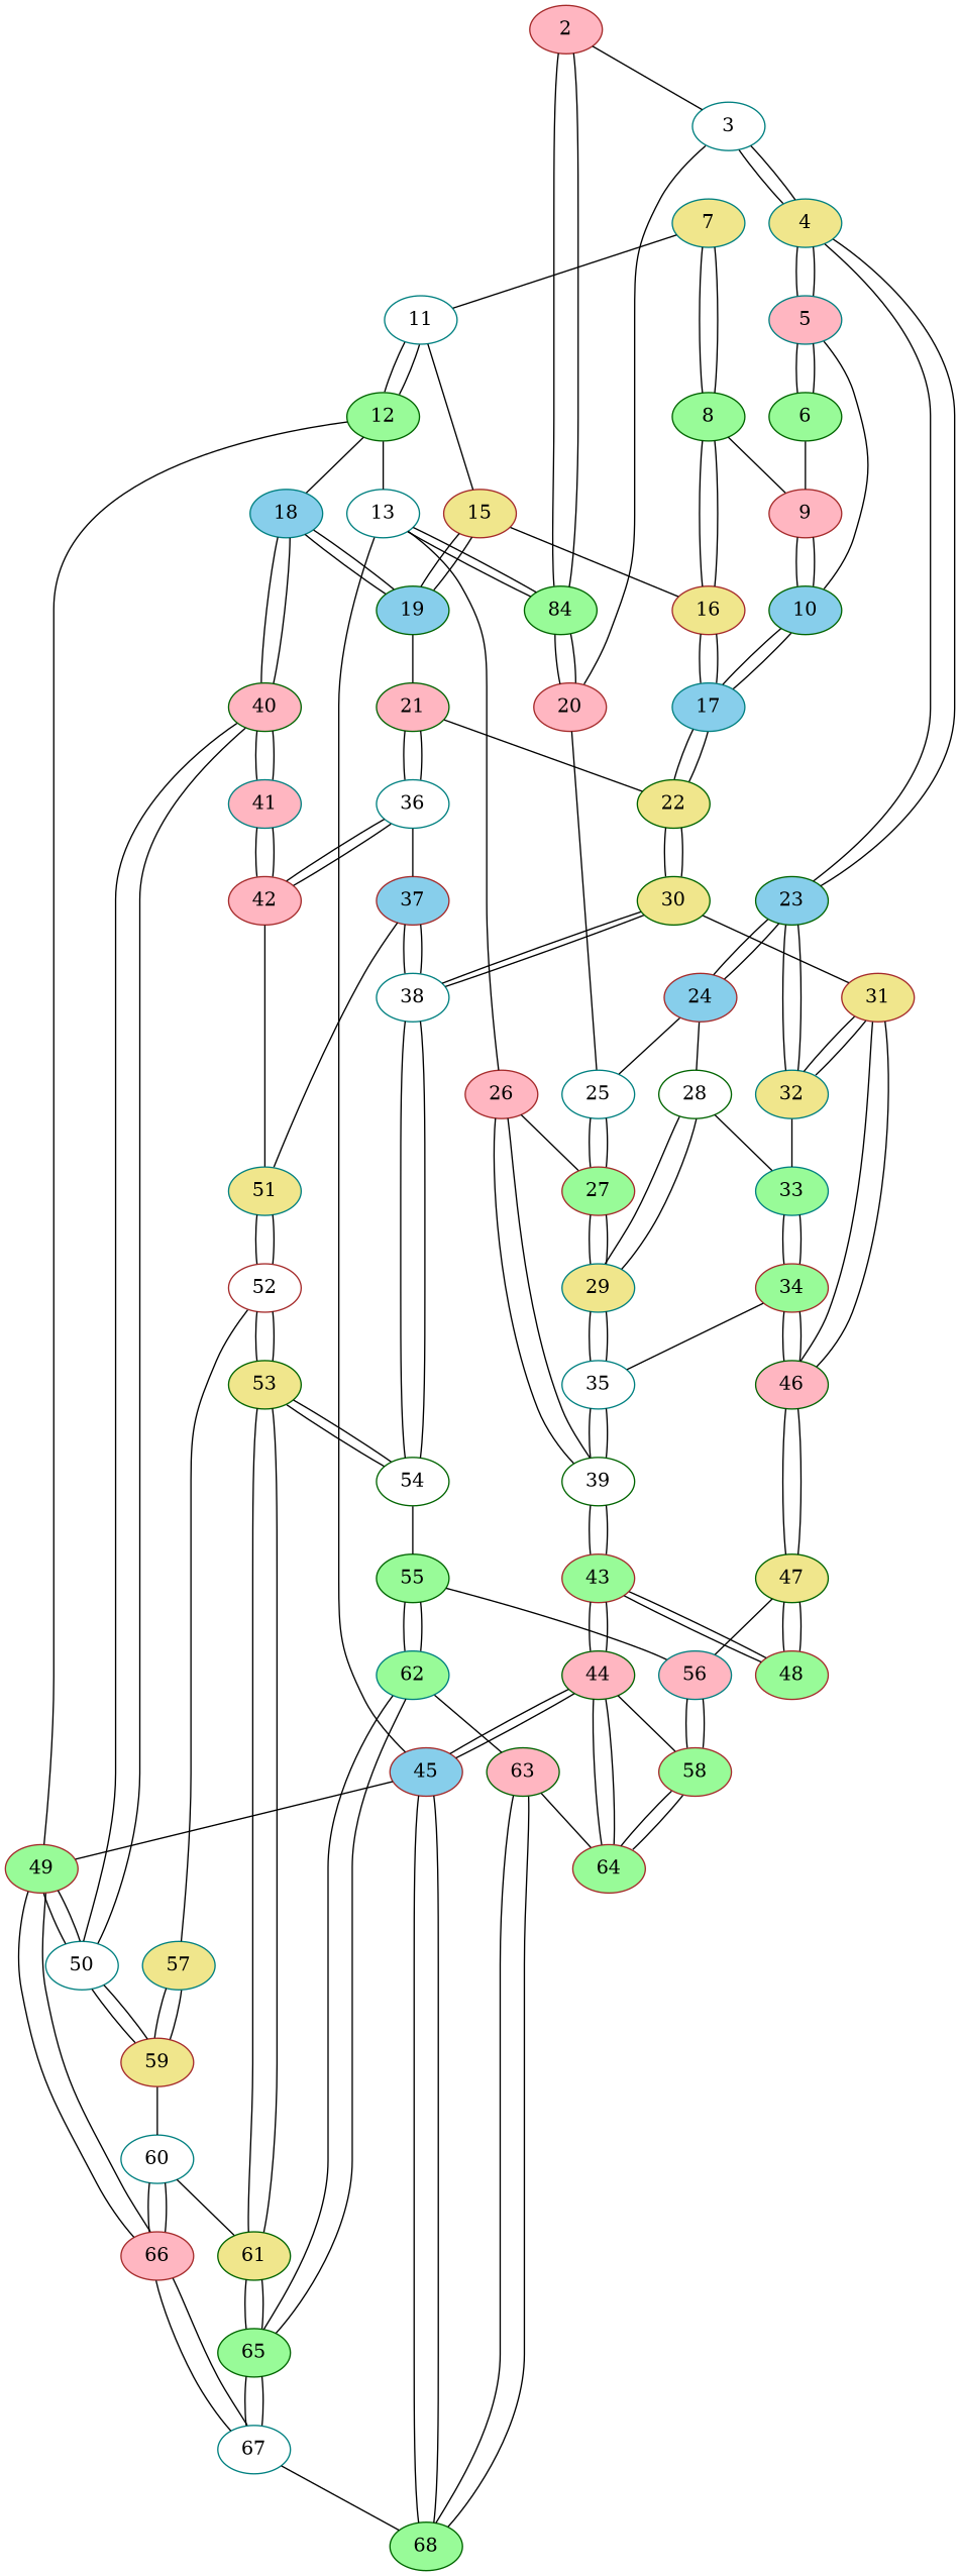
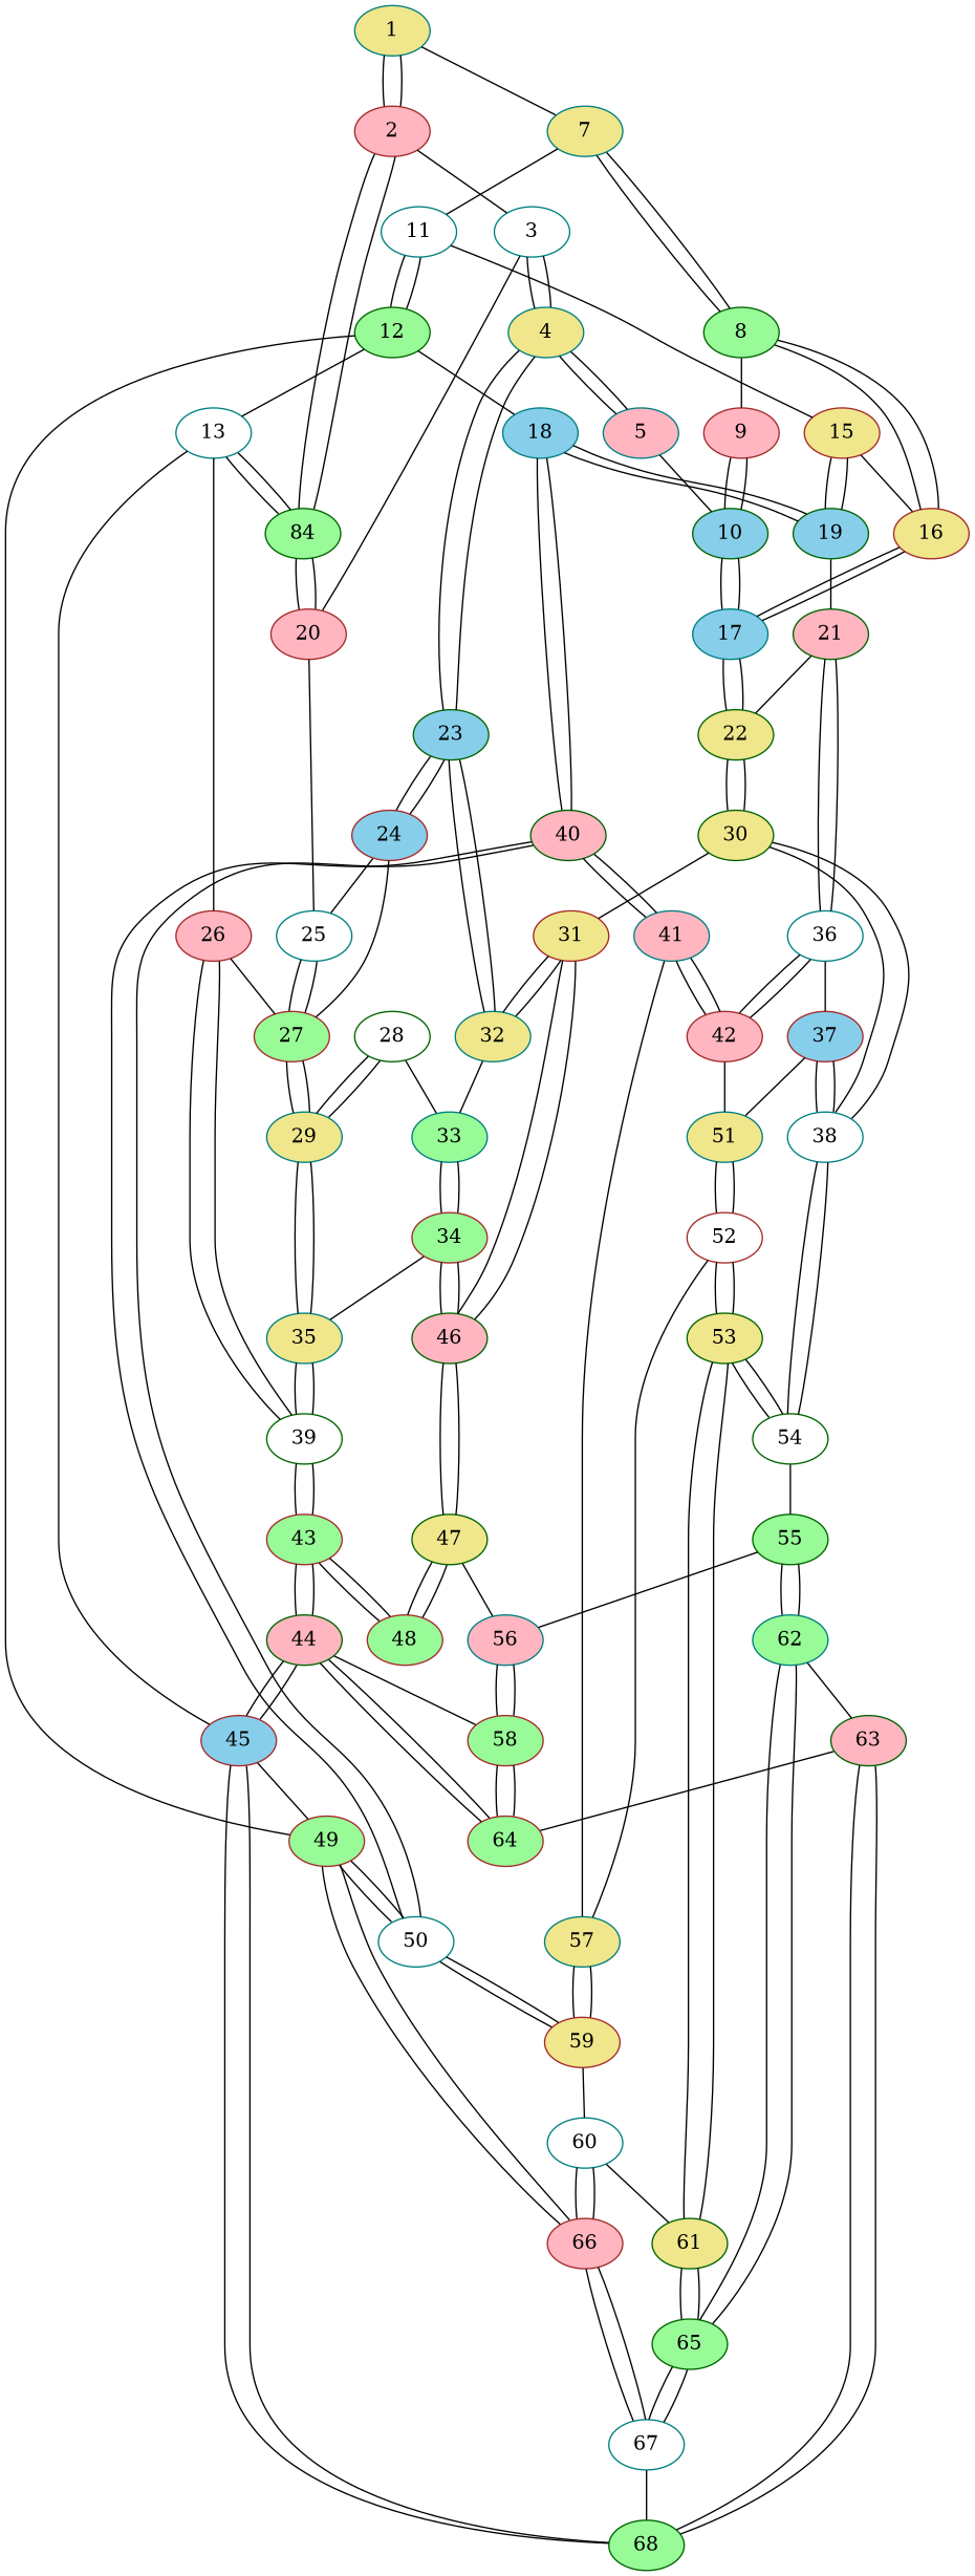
  graph {
    node [color=teal fillcolor=khaki style=filled]
    2 [color=brown fillcolor=lightpink]
+   1
    7
    3 [fillcolor=white]
    n5 [color=darkgreen fillcolor=palegreen label=84]
    8 [color=darkgreen fillcolor=palegreen]
    11 [fillcolor=white]
    4
    20 [color=brown fillcolor=lightpink]
    5 [fillcolor=lightpink]
    23 [color=darkgreen fillcolor=skyblue]
    25 [fillcolor=white]
-   6 [color=darkgreen fillcolor=palegreen]
    10 [color=darkgreen fillcolor=skyblue]
    24 [color=brown fillcolor=skyblue]
    32
    9 [color=brown fillcolor=lightpink]
    17 [fillcolor=skyblue]
    16 [color=brown]
    12 [color=darkgreen fillcolor=palegreen]
    15 [color=brown]
    22 [color=darkgreen]
    13 [fillcolor=white]
    18 [fillcolor=skyblue]
    49 [color=brown fillcolor=palegreen]
    19 [color=darkgreen fillcolor=skyblue]
    26 [color=brown fillcolor=lightpink]
    45 [color=brown fillcolor=skyblue]
    40 [color=darkgreen fillcolor=lightpink]
    50 [fillcolor=white]
    66 [color=brown fillcolor=lightpink]
    27 [color=brown fillcolor=palegreen]
    39 [color=darkgreen fillcolor=white]
    68 [color=darkgreen fillcolor=palegreen]
    21 [color=darkgreen fillcolor=lightpink]
    30 [color=darkgreen]
    41 [fillcolor=lightpink]
    36 [fillcolor=white]
    37 [color=brown fillcolor=skyblue]
    42 [color=brown fillcolor=lightpink]
    31 [color=brown]
    38 [fillcolor=white]
    28 [color=darkgreen fillcolor=white]
    33 [fillcolor=palegreen]
    29
    43 [color=brown fillcolor=palegreen]
-   35 [fillcolor=white]
+   35
    34 [color=brown fillcolor=palegreen]
    46 [color=darkgreen fillcolor=lightpink]
    54 [color=darkgreen fillcolor=white]
    47 [color=darkgreen]
    51
    52 [color=brown fillcolor=white]
    55 [color=darkgreen fillcolor=palegreen]
    44 [color=darkgreen fillcolor=lightpink]
    48 [color=brown fillcolor=palegreen]
    57
    59 [color=brown]
    64 [color=brown fillcolor=palegreen]
    58 [color=brown fillcolor=palegreen]
    56 [fillcolor=lightpink]
    67 [fillcolor=white]
    60 [fillcolor=white]
    53 [color=darkgreen]
    61 [color=darkgreen]
    65 [color=darkgreen fillcolor=palegreen]
    62 [fillcolor=palegreen]
    63 [color=darkgreen fillcolor=lightpink]
    2 -- 3
    2 -- n5
    2 -- n5
+   1 -- 2
+   1 -- 2
+   1 -- 7
    7 -- 8
    7 -- 8
    7 -- 11
    3 -- 4
    3 -- 4
    3 -- 20
    n5 -- 20
    n5 -- 20
    8 -- 9
    8 -- 16
    8 -- 16
    11 -- 12
    11 -- 12
    11 -- 15
    4 -- 5
    4 -- 5
    4 -- 23
    4 -- 23
    20 -- 25
-   5 -- 6
-   5 -- 6
    5 -- 10
    23 -- 24
    23 -- 24
    23 -- 32
    23 -- 32
    25 -- 27
    25 -- 27
-   6 -- 9
    10 -- 17
    10 -- 17
    24 -- 25
-   24 -- 28
+   24 -- 27
    32 -- 33
    9 -- 10
    9 -- 10
    17 -- 22
    17 -- 22
    16 -- 17
    16 -- 17
    12 -- 13
    12 -- 18
    12 -- 49
    15 -- 16
    15 -- 19
    15 -- 19
    22 -- 30
    22 -- 30
    13 -- n5
    13 -- n5
    13 -- 26
    13 -- 45
    18 -- 19
    18 -- 19
    18 -- 40
    18 -- 40
    49 -- 50
    49 -- 50
    49 -- 66
    49 -- 66
    19 -- 21
    26 -- 27
    26 -- 39
    26 -- 39
    45 -- 49
    45 -- 68
    45 -- 68
    40 -- 50
    40 -- 50
    40 -- 41
    40 -- 41
    50 -- 59
    50 -- 59
    66 -- 67
    66 -- 67
    27 -- 29
    27 -- 29
    39 -- 43
    39 -- 43
    21 -- 22
    21 -- 36
    21 -- 36
    30 -- 31
    30 -- 38
    30 -- 38
    41 -- 42
    41 -- 42
+   41 -- 57
    36 -- 37
    36 -- 42
    36 -- 42
    37 -- 38
    37 -- 38
    37 -- 51
    42 -- 51
    31 -- 32
    31 -- 32
    31 -- 46
    31 -- 46
    38 -- 54
    38 -- 54
    28 -- 33
    28 -- 29
    28 -- 29
    33 -- 34
    33 -- 34
    29 -- 35
    29 -- 35
    43 -- 44
    43 -- 44
    43 -- 48
    43 -- 48
    35 -- 39
    35 -- 39
    34 -- 35
    34 -- 46
    34 -- 46
    46 -- 47
    46 -- 47
    54 -- 55
    47 -- 48
    47 -- 48
    47 -- 56
    51 -- 52
    51 -- 52
    52 -- 57
    52 -- 53
    52 -- 53
    55 -- 56
    55 -- 62
    55 -- 62
    44 -- 45
    44 -- 45
    44 -- 64
    44 -- 64
    44 -- 58
    57 -- 59
    57 -- 59
    59 -- 60
    58 -- 64
    58 -- 64
    56 -- 58
    56 -- 58
    67 -- 68
    60 -- 66
    60 -- 66
    60 -- 61
    53 -- 54
    53 -- 54
    53 -- 61
    53 -- 61
    61 -- 65
    61 -- 65
    65 -- 67
    65 -- 67
    62 -- 65
    62 -- 65
    62 -- 63
    63 -- 68
    63 -- 68
    63 -- 64
  }
